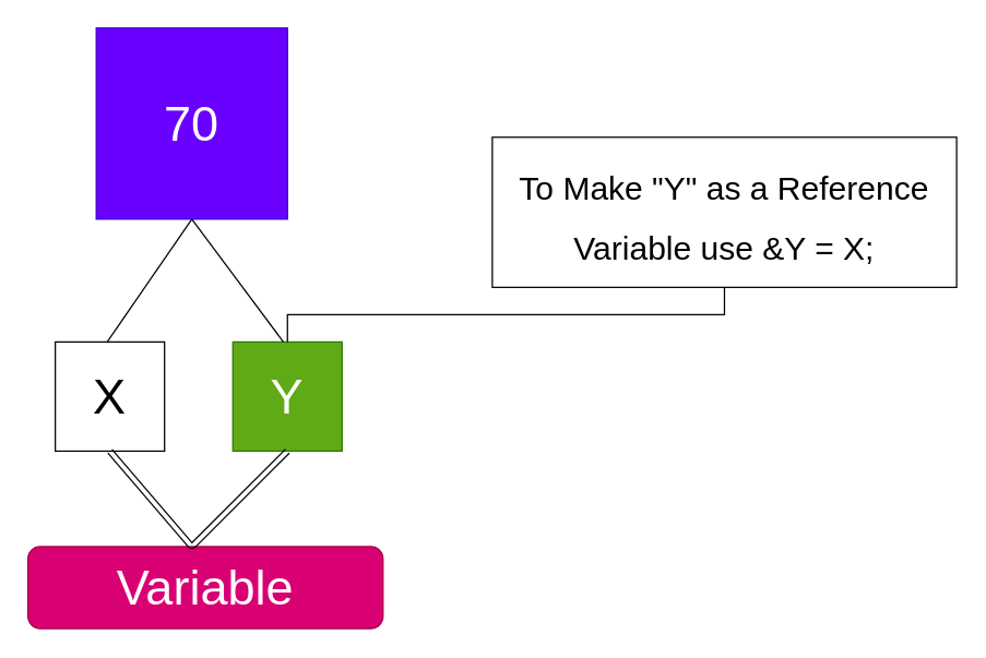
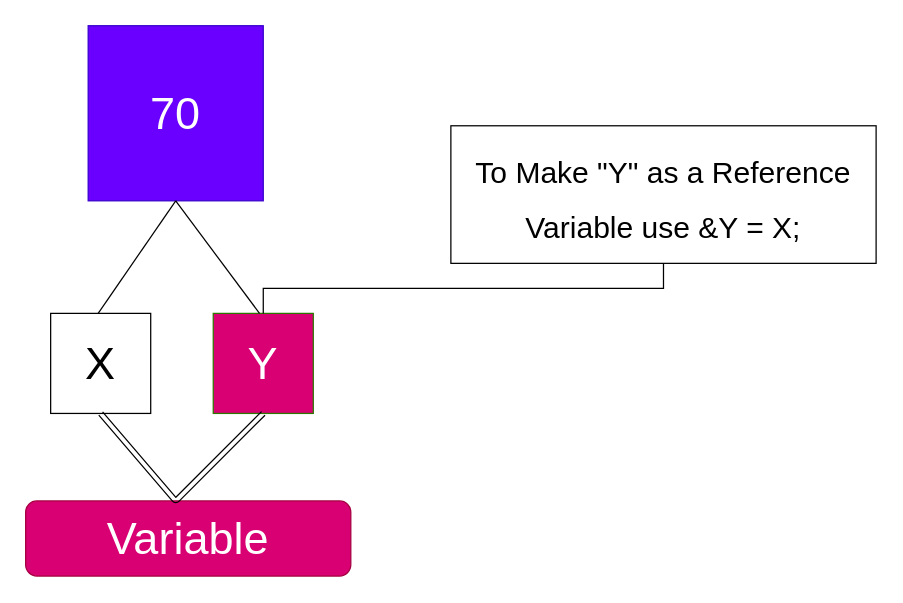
  <mxCell id="0" />
  <mxCell id="1" parent="0" />
  <mxCell id="2" value="70" style="whiteSpace=wrap;html=1;aspect=fixed;fillStyle=auto;fontSize=36;fillColor=#6a00ff;fontColor=#ffffff;strokeColor=#3700CC;" vertex="1" parent="1"><mxGeometry x="70" y="20" width="140" height="140" as="geometry" /></mxCell>
  <mxCell id="3" value="X" style="whiteSpace=wrap;html=1;aspect=fixed;fillStyle=auto;fontSize=36;fillColor=none;gradientColor=none;" vertex="1" parent="1"><mxGeometry x="40" y="250" width="80" height="80" as="geometry" /></mxCell>
- <mxCell id="4" value="Y" style="whiteSpace=wrap;html=1;aspect=fixed;fillStyle=auto;fontSize=36;fillColor=#60a917;fontColor=#ffffff;strokeColor=#2D7600;" vertex="1" parent="1"><mxGeometry x="170" y="250" width="80" height="80" as="geometry" /></mxCell>
+ <mxCell id="4" value="Y" style="whiteSpace=wrap;html=1;aspect=fixed;fillStyle=auto;fontSize=36;fillColor=#d80073;fontColor=#ffffff;strokeColor=#2D7600;" vertex="1" parent="1"><mxGeometry x="170" y="250" width="80" height="80" as="geometry" /></mxCell>
  <mxCell id="5" value="Variable" style="whiteSpace=wrap;html=1;align=center;treeFolding=1;treeMoving=1;newEdgeStyle={&quot;edgeStyle&quot;:&quot;elbowEdgeStyle&quot;,&quot;startArrow&quot;:&quot;none&quot;,&quot;endArrow&quot;:&quot;none&quot;};fillStyle=auto;fontSize=36;fillColor=#d80073;fontColor=#ffffff;strokeColor=#A50040;rounded=1;" vertex="1" parent="1"><mxGeometry x="20" y="400" width="260" height="60" as="geometry" /></mxCell>
  <mxCell id="6" value="" style="endArrow=none;html=1;fontSize=36;exitX=0.5;exitY=0;exitDx=0;exitDy=0;" edge="1" parent="1"><mxGeometry width="50" height="50" relative="1" as="geometry"><mxPoint x="78" y="250" as="sourcePoint" /><mxPoint x="140" y="160" as="targetPoint" /></mxGeometry></mxCell>
  <mxCell id="7" value="" style="endArrow=none;html=1;fontSize=36;exitX=0.5;exitY=0;exitDx=0;exitDy=0;entryX=0.5;entryY=1;entryDx=0;entryDy=0;" edge="1" parent="1" target="2"><mxGeometry width="50" height="50" relative="1" as="geometry"><mxPoint x="207" y="250" as="sourcePoint" /><mxPoint x="167.625" y="160" as="targetPoint" /></mxGeometry></mxCell>
  <mxCell id="8" value="" style="shape=link;html=1;fontSize=36;exitX=0.5;exitY=1;exitDx=0;exitDy=0;entryX=0.5;entryY=1;entryDx=0;entryDy=0;" edge="1" parent="1"><mxGeometry width="100" relative="1" as="geometry"><mxPoint x="80" y="330" as="sourcePoint" /><mxPoint x="210" y="330" as="targetPoint" /><Array as="points"><mxPoint x="140" y="400" /></Array></mxGeometry></mxCell>
  <mxCell id="9" value="&lt;font style=&quot;font-size: 24px;&quot;&gt;To Make &quot;Y&quot; as a Reference Variable use &amp;amp;Y = X;&lt;/font&gt;" style="whiteSpace=wrap;html=1;align=center;verticalAlign=middle;treeFolding=1;treeMoving=1;newEdgeStyle={&quot;edgeStyle&quot;:&quot;elbowEdgeStyle&quot;,&quot;startArrow&quot;:&quot;none&quot;,&quot;endArrow&quot;:&quot;none&quot;};fillStyle=auto;fontSize=36;fillColor=none;gradientColor=none;" vertex="1" parent="1"><mxGeometry x="360" y="100" width="340" height="110" as="geometry" /></mxCell>
  <mxCell id="10" value="" style="edgeStyle=elbowEdgeStyle;elbow=vertical;sourcePerimeterSpacing=0;targetPerimeterSpacing=0;startArrow=none;endArrow=none;rounded=0;curved=0;fontSize=36;" edge="1" target="9" parent="1" source="4"><mxGeometry relative="1" as="geometry"><mxPoint x="460" y="90" as="sourcePoint" /></mxGeometry></mxCell>
